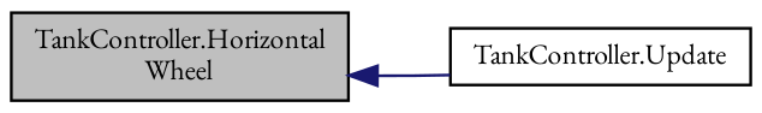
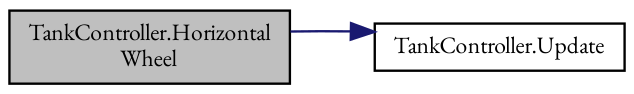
  digraph {
    rankdir=LR
    fontname="EB Garamond"
    node [color=black fontname="EB Garamond" fontsize=10 shape=record style=filled]
    n1 [fillcolor=grey75 fontcolor=black height=0.2 label="TankController.Horizontal\lWheel" width=0.4]
    n2 [fillcolor=white height=0.2 label="TankController.Update" width=0.4]
-   n1 -> n2 [color=midnightblue dir=back fontname="EB Garamond" fontsize=10 labelfontname=Helvetica labelfontsize=10 style=solid]
+   n2 -> n1 [color=midnightblue dir=back fontname="EB Garamond" fontsize=10 labelfontname=Helvetica labelfontsize=10 style=solid]
  }
